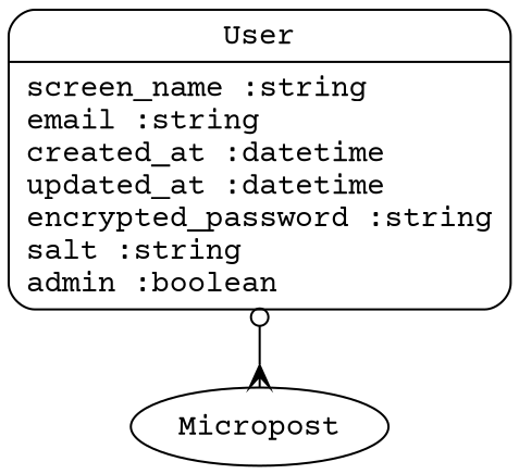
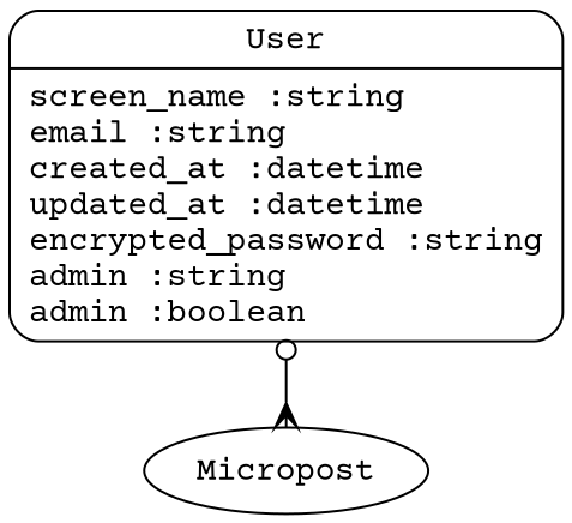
  digraph {
    splines=true
    fontname="Courier Prime"
    node [fontname="Courier Prime"]
-   n1 [label="{User|screen_name :string\lemail :string\lcreated_at :datetime\lupdated_at :datetime\lencrypted_password :string\lsalt :string\ladmin :boolean\l}" shape=Mrecord]
+   n1 [label="{User|screen_name :string\lemail :string\lcreated_at :datetime\lupdated_at :datetime\lencrypted_password :string\ladmin :string\ladmin :boolean\l}" shape=Mrecord]
    Micropost
    n1 -> Micropost [arrowhead=crow arrowtail=odot dir=both fontname="Courier Prime"]
  }
